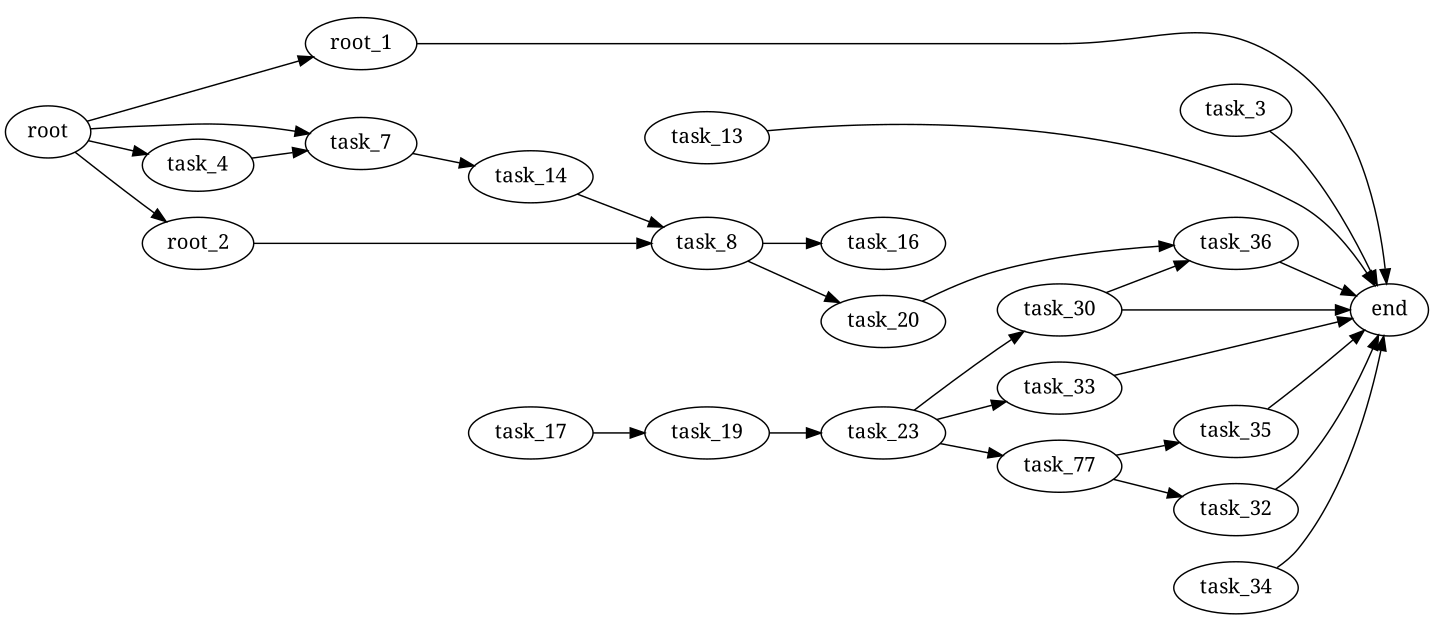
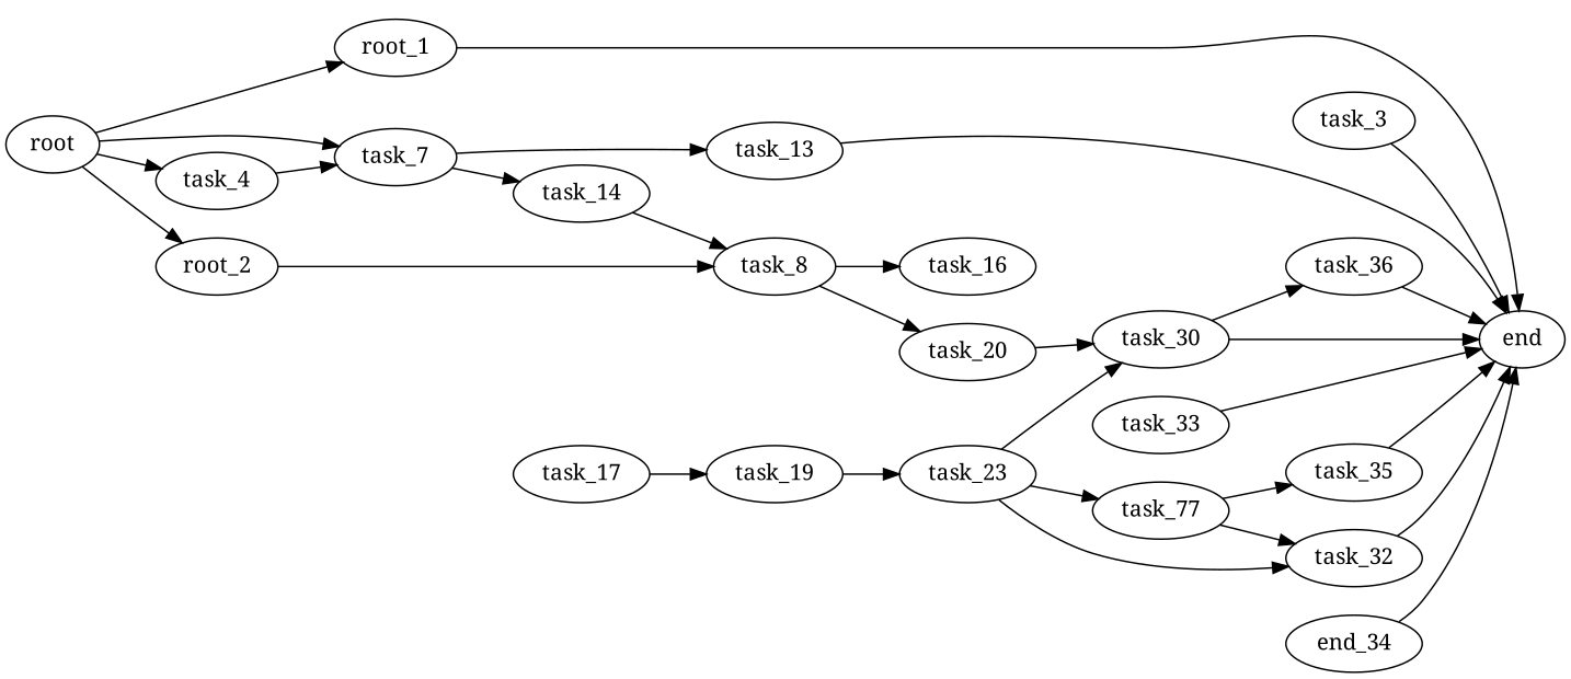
  digraph {
    fontname="Noto Serif"
    rankdir=LR
    node [fontname="Noto Serif"]
    edge [fontname="Noto Serif"]
    n1 [label=root_1]
    root
    n3 [label=root_2]
    task_4
    task_7
    end
    task_8
    task_3
    task_16
    task_20
    task_13
    task_14
    task_30
    task_17
    task_19
    task_23
    n17 [label=task_77]
    task_33
    task_36
    task_32
    task_35
-   task_34
+   task_34 [label=end_34]
    n1 -> end
    root -> n1
    root -> n3
    root -> task_4
    root -> task_7
    n3 -> task_8
    task_4 -> task_7
+   task_7 -> task_13
    task_7 -> task_14
    task_8 -> task_16
    task_8 -> task_20
    task_3 -> end
-   task_20 -> task_36
+   task_20 -> task_30
    task_13 -> end
    task_14 -> task_8
    task_30 -> end
    task_30 -> task_36
    task_17 -> task_19
    task_19 -> task_23
    task_23 -> task_30
    task_23 -> n17
-   task_23 -> task_33
+   task_23 -> task_32
    n17 -> task_32
    n17 -> task_35
    task_33 -> end
    task_36 -> end
    task_32 -> end
    task_35 -> end
    task_34 -> end
  }
